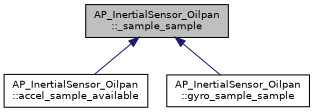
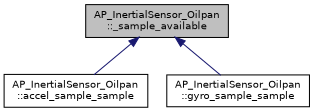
  digraph {
    rankdir=TB
    node [color=black fillcolor=white fontname=Helvetica fontsize=10 shape=record style=filled]
    edge [color=midnightblue dir=back fontname=Helvetica fontsize=10 labelfontname=Helvetica labelfontsize=10 style=solid]
-   n1 [fillcolor=grey75 fontcolor=black height=0.2 label="AP_InertialSensor_Oilpan\l::_sample_sample" width=0.4]
-   n2 [height=0.2 label="AP_InertialSensor_Oilpan\l::accel_sample_available" width=0.4]
+   n1 [fillcolor=grey75 fontcolor=black height=0.2 label="AP_InertialSensor_Oilpan\l::_sample_available" width=0.4]
+   n2 [height=0.2 label="AP_InertialSensor_Oilpan\l::accel_sample_sample" width=0.4]
    n3 [height=0.2 label="AP_InertialSensor_Oilpan\l::gyro_sample_sample" width=0.4]
    n1 -> n2
    n1 -> n3
  }
